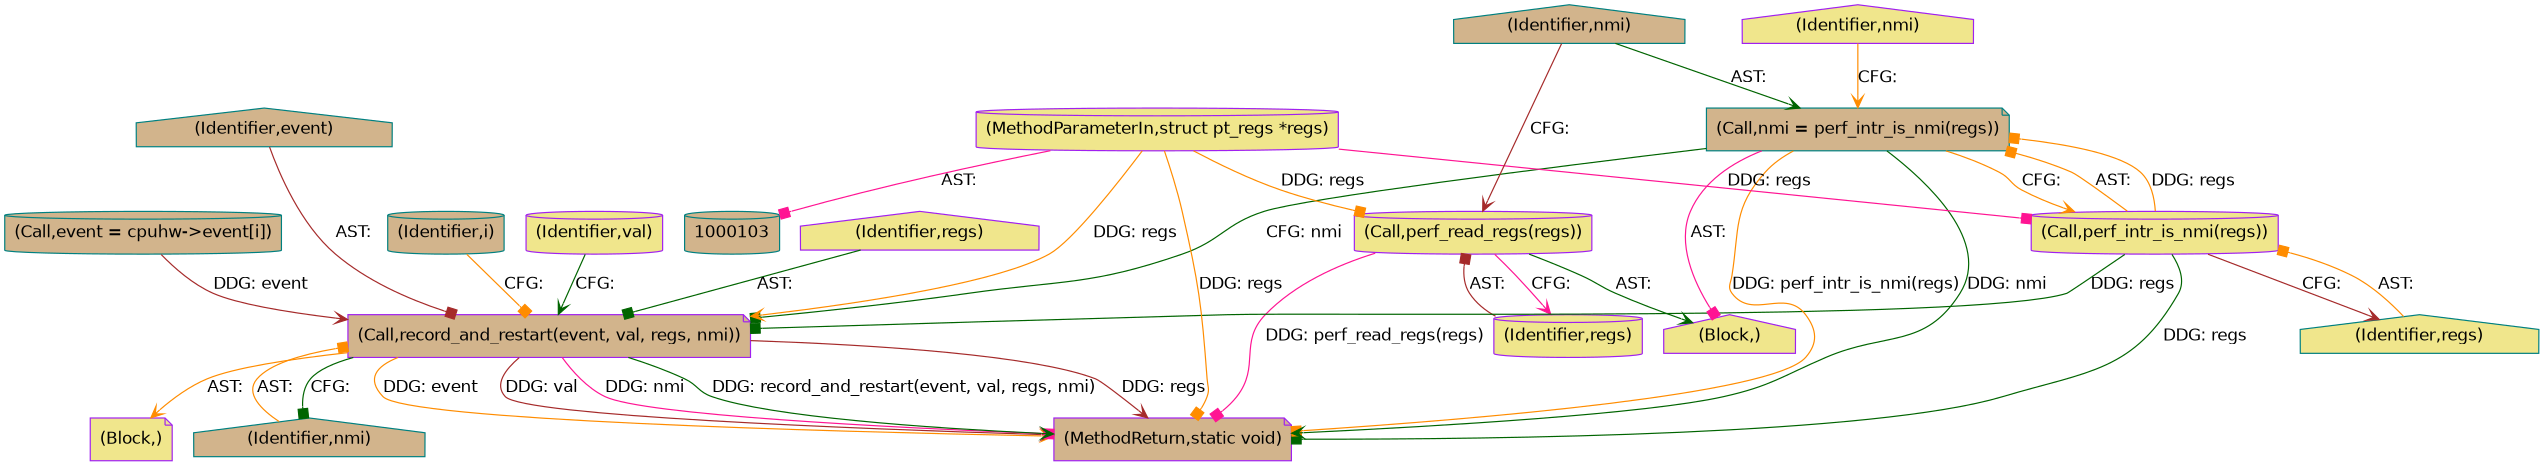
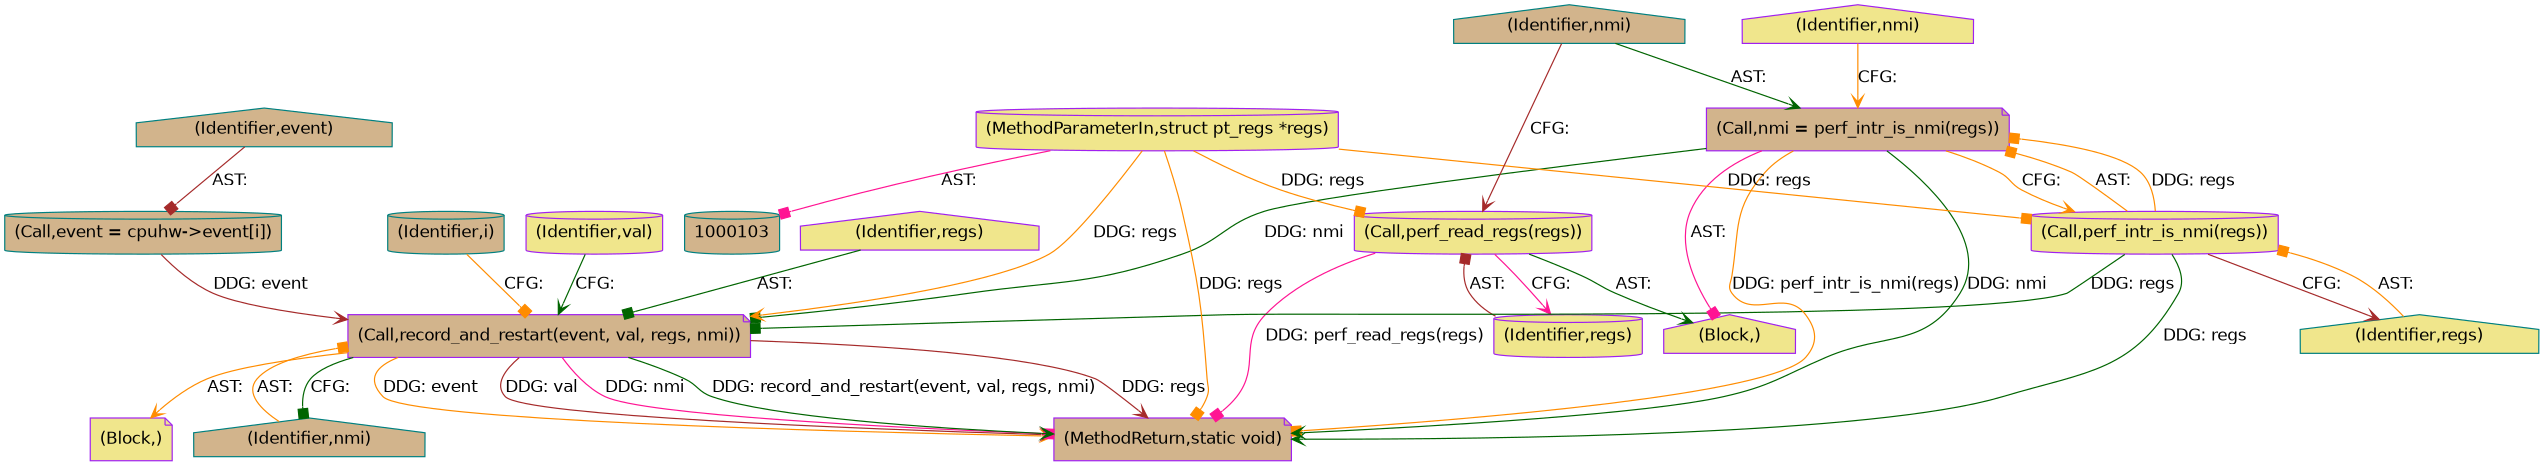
  digraph {
    fontname="DejaVu Sans"
    node [color=purple fillcolor=khaki fontname="DejaVu Sans" shape=cylinder style=filled]
    edge [arrowhead=box color=darkorange fontname="DejaVu Sans"]
    n1 [label="(Call,perf_read_regs(regs))"]
    n2 [label="(Block,)" shape=house]
    n3 [label="(Identifier,regs)"]
    n4 [fillcolor=tan label="(MethodReturn,static void)" shape=note]
    n5 [label="(Call,perf_intr_is_nmi(regs))"]
    n6 [fillcolor=tan label="(Call,record_and_restart(event, val, regs, nmi))" shape=note]
-   n7 [color=teal fillcolor=tan label="(Call,nmi = perf_intr_is_nmi(regs))" shape=note]
+   n7 [fillcolor=tan label="(Call,nmi = perf_intr_is_nmi(regs))" shape=note]
    n8 [color=teal label="(Identifier,regs)" shape=house]
    n9 [label="(MethodParameterIn,struct pt_regs *regs)"]
    1000103 [color=teal fillcolor=tan]
    n11 [label="(Block,)" shape=note]
    n12 [color=teal fillcolor=tan label="(Identifier,nmi)" shape=house]
    n13 [color=teal fillcolor=tan label="(Identifier,event)" shape=house]
    n14 [color=teal fillcolor=tan label="(Identifier,i)"]
    n15 [label="(Identifier,val)"]
    n16 [color=teal fillcolor=tan label="(Call,event = cpuhw->event[i])"]
    n17 [color=teal fillcolor=tan label="(Identifier,nmi)" shape=house]
    n18 [label="(Identifier,nmi)" shape=house]
    n19 [label="(Identifier,regs)" shape=house]
    n1 -> n2 [arrowhead=vee color=darkgreen label="AST: "]
    n1 -> n3 [arrowhead=vee color=deeppink label="CFG: "]
    n1 -> n4 [color=deeppink label="DDG: perf_read_regs(regs)"]
    n3 -> n1 [color=brown label="AST: "]
-   n5 -> n4 [color=darkgreen label="DDG: regs"]
+   n5 -> n4 [arrowhead=vee color=darkgreen label="DDG: regs"]
    n5 -> n6 [color=darkgreen label="DDG: regs"]
    n5 -> n7 [label="AST: "]
    n5 -> n7 [label="DDG: regs"]
    n5 -> n8 [arrowhead=vee color=brown label="CFG: "]
    n6 -> n4 [arrowhead=vee label="DDG: event"]
    n6 -> n4 [arrowhead=vee color=brown label="DDG: val"]
    n6 -> n4 [color=deeppink label="DDG: nmi"]
    n6 -> n4 [arrowhead=vee color=darkgreen label="DDG: record_and_restart(event, val, regs, nmi)"]
    n6 -> n4 [arrowhead=vee color=brown label="DDG: regs"]
    n6 -> n11 [arrowhead=vee label="AST: "]
    n6 -> n12 [color=darkgreen label="CFG: "]
    n7 -> n2 [color=deeppink label="AST: "]
    n7 -> n4 [label="DDG: perf_intr_is_nmi(regs)"]
    n7 -> n4 [arrowhead=vee color=darkgreen label="DDG: nmi"]
    n7 -> n5 [arrowhead=vee label="CFG: "]
-   n7 -> n6 [color=darkgreen label="CFG: nmi"]
+   n7 -> n6 [color=darkgreen label="DDG: nmi"]
    n8 -> n5 [label="AST: "]
    n9 -> n1 [label="DDG: regs"]
    n9 -> n4 [label="DDG: regs"]
-   n9 -> n5 [color=deeppink label="DDG: regs"]
+   n9 -> n5 [label="DDG: regs"]
    n9 -> n6 [arrowhead=vee label="DDG: regs"]
    n9 -> 1000103 [color=deeppink label="AST: "]
    n12 -> n6 [label="AST: "]
-   n13 -> n6 [color=brown label="AST: "]
+   n13 -> n16 [color=brown label="AST: "]
    n14 -> n6 [label="CFG: "]
    n15 -> n6 [arrowhead=vee color=darkgreen label="CFG: "]
    n16 -> n6 [arrowhead=vee color=brown label="DDG: event"]
    n17 -> n1 [arrowhead=vee color=brown label="CFG: "]
    n17 -> n7 [arrowhead=vee color=darkgreen label="AST: "]
    n18 -> n7 [arrowhead=vee label="CFG: "]
    n19 -> n6 [color=darkgreen label="AST: "]
  }
